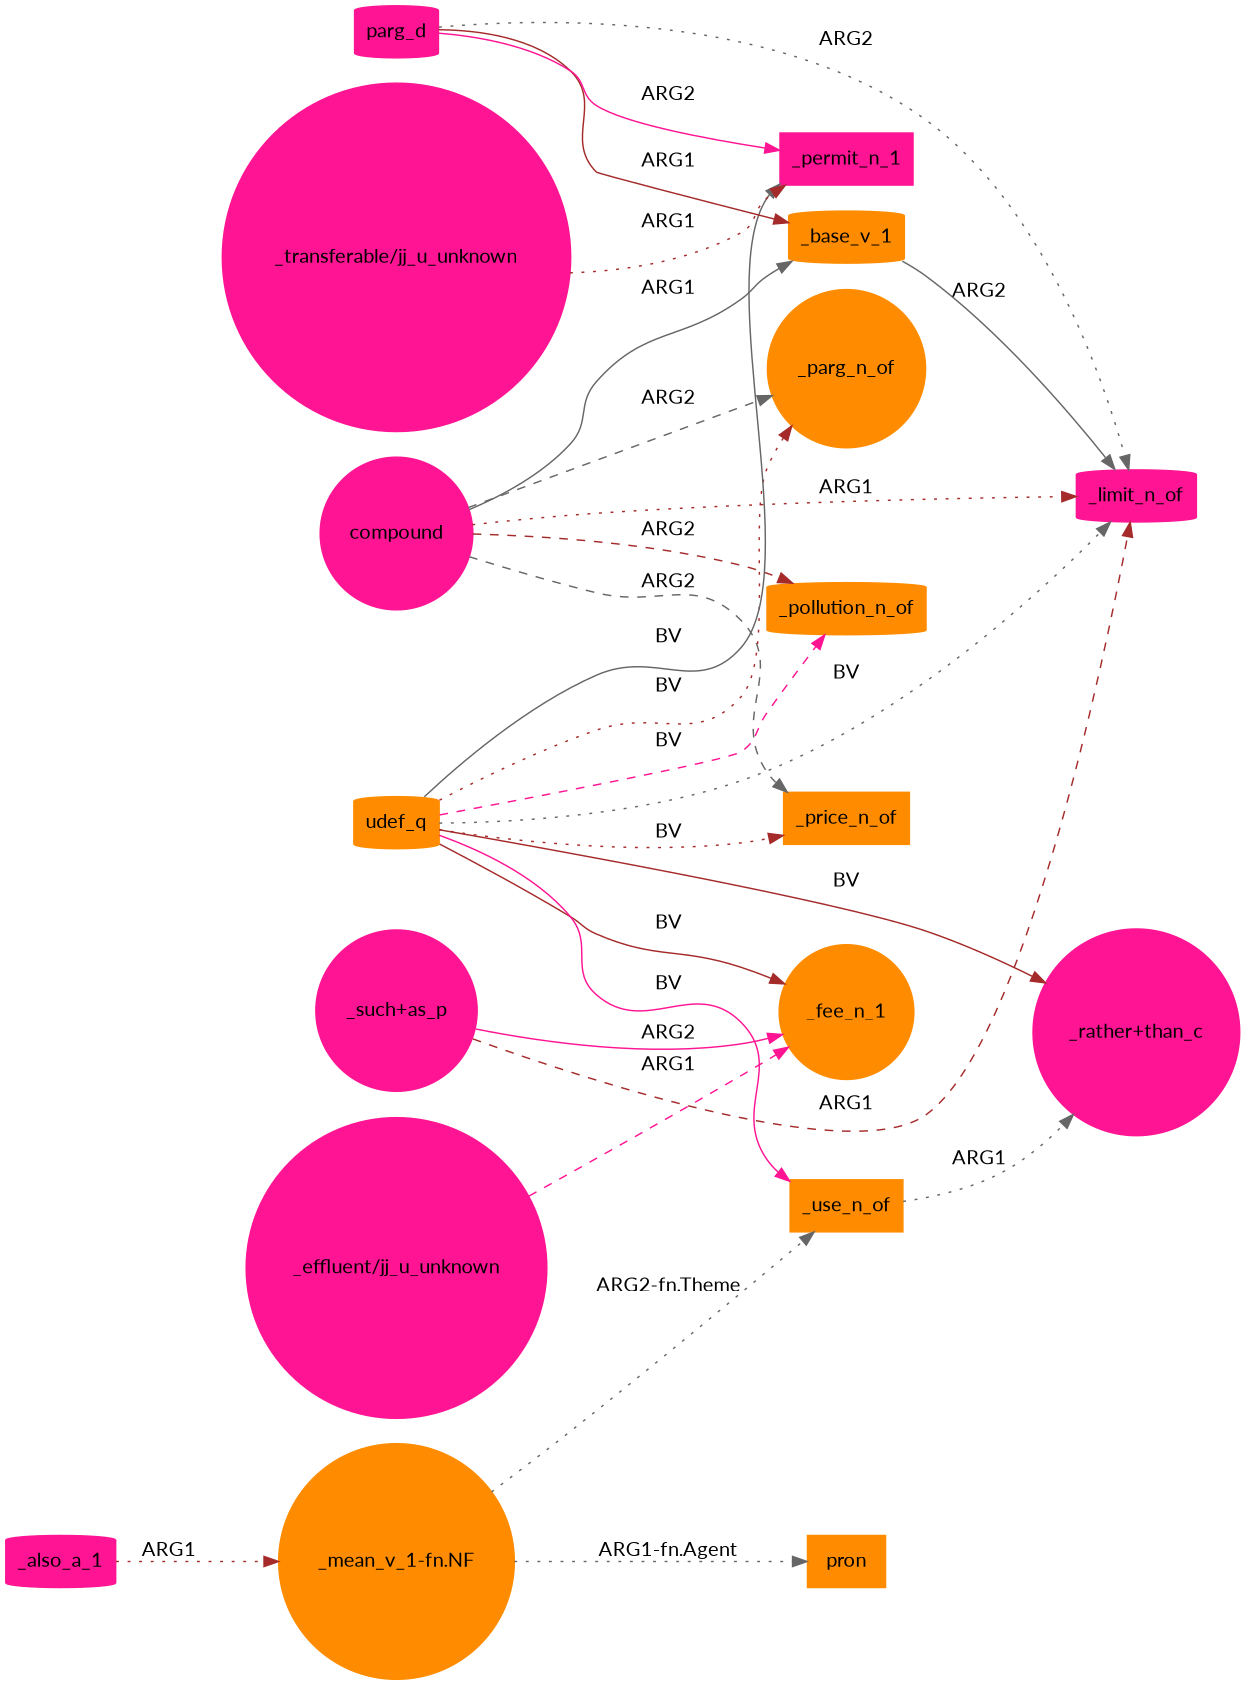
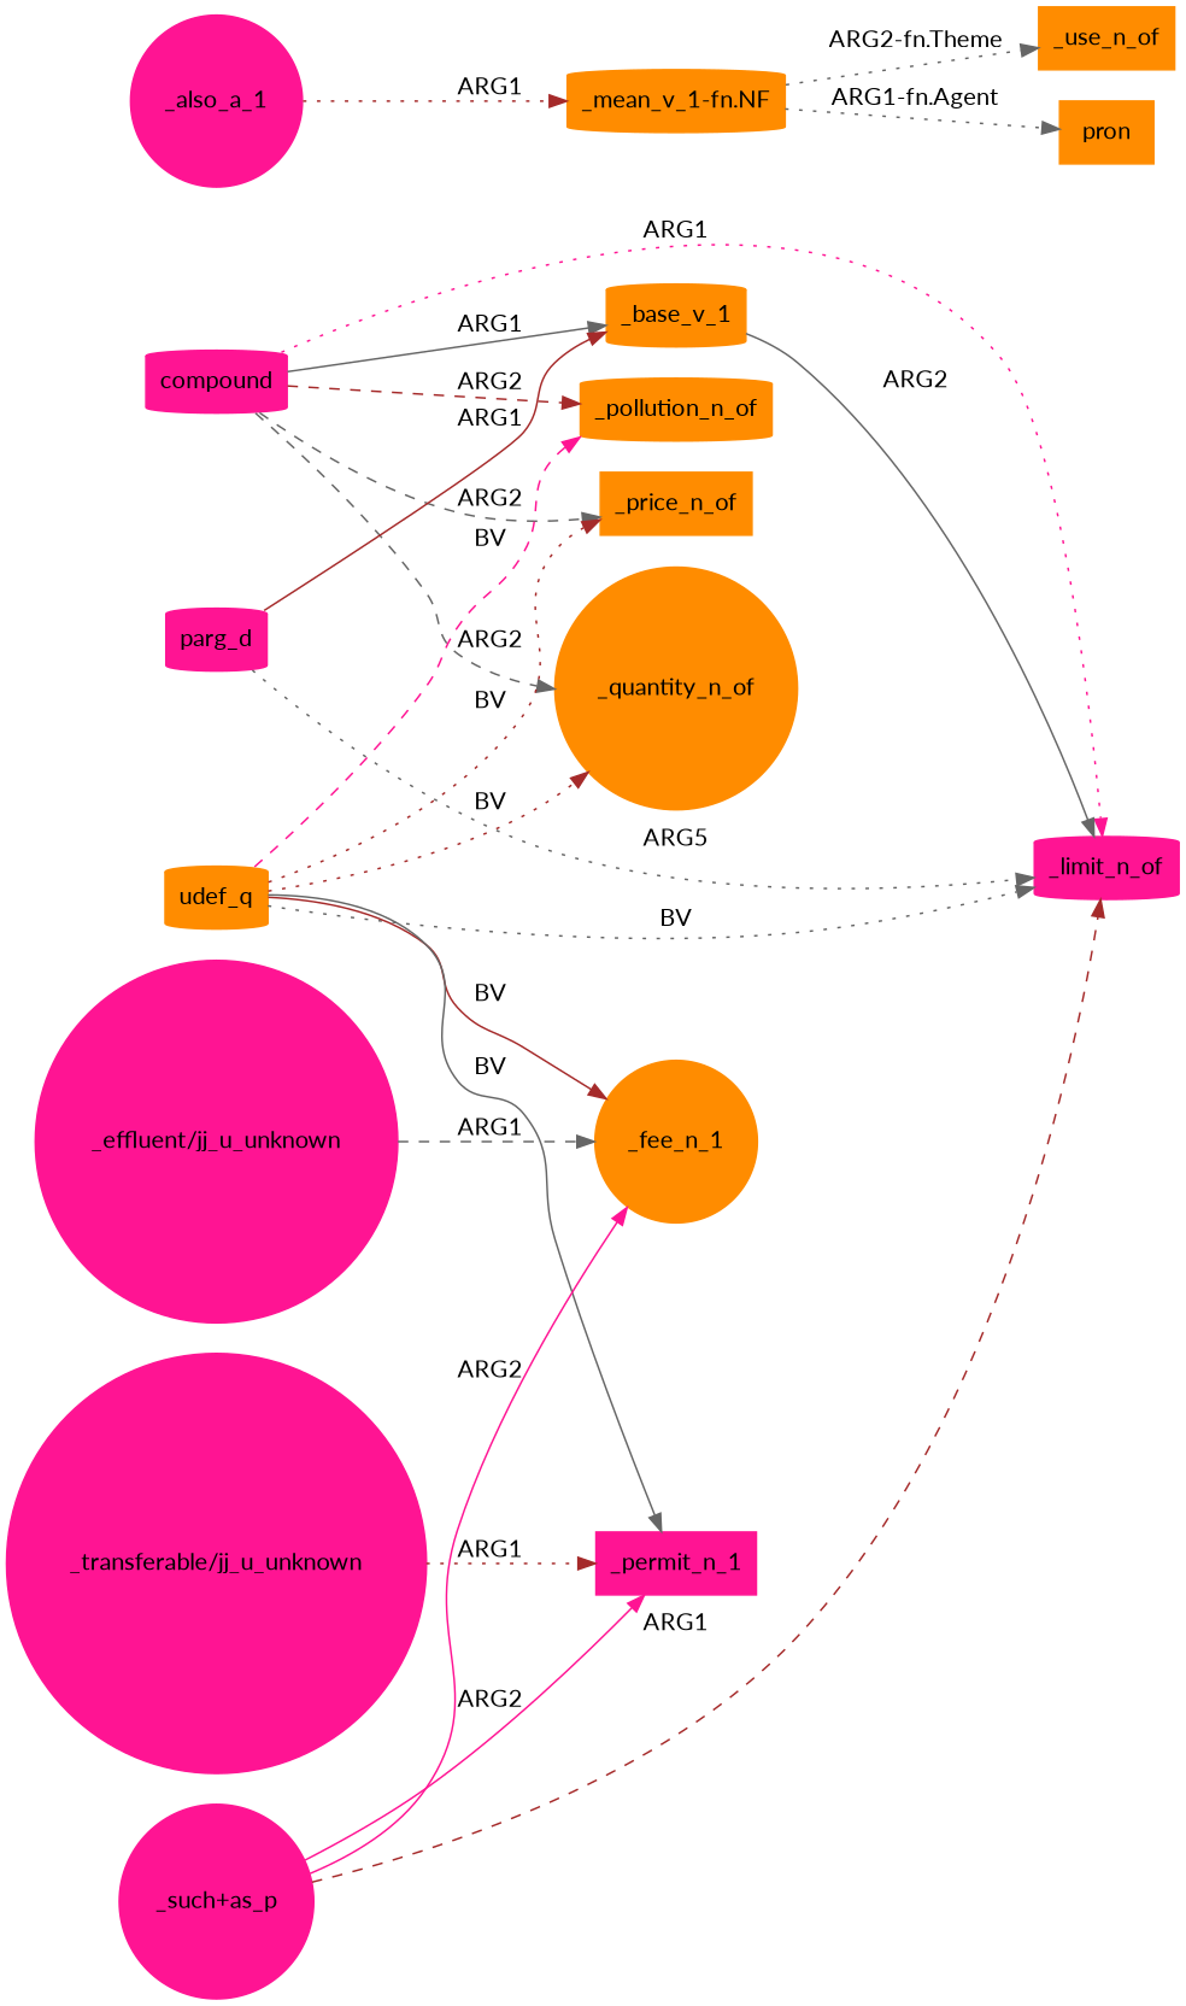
  digraph {
    fontname=Lato
    rankdir=LR
    node [color=darkorange fontname=Lato shape=circle style=filled]
    edge [color=gray40 fontname=Lato style=dotted]
    _price_n_of [shape=box]
-   compound [color=deeppink]
+   compound [color=deeppink shape=cylinder]
    _base_v_1 [shape=cylinder]
    _limit_n_of [color=deeppink shape=cylinder]
-   _quantity_n_of [label=_parg_n_of]
+   _quantity_n_of
    _pollution_n_of [shape=cylinder]
    udef_q [shape=cylinder]
    _fee_n_1
    _use_n_of [shape=box]
    _permit_n_1 [color=deeppink shape=box]
-   "_rather+than_c" [color=deeppink]
    "_such+as_p" [color=deeppink]
    pron [shape=box]
    "_transferable/jj_u_unknown" [color=deeppink]
-   _also_a_1 [color=deeppink shape=cylinder]
-   "_mean_v_1-fn.NF"
+   _also_a_1 [color=deeppink]
+   "_mean_v_1-fn.NF" [shape=cylinder]
    parg_d [color=deeppink shape=cylinder]
    "_effluent/jj_u_unknown" [color=deeppink]
    compound -> _price_n_of [label=ARG2 style=dashed]
    compound -> _base_v_1 [label=ARG1 style=solid]
-   compound -> _limit_n_of [color=brown label=ARG1]
+   compound -> _limit_n_of [color=deeppink label=ARG1]
    compound -> _quantity_n_of [label=ARG2 style=dashed]
    compound -> _pollution_n_of [color=brown label=ARG2 style=dashed]
    _base_v_1 -> _limit_n_of [label=ARG2 style=solid]
    udef_q -> _price_n_of [color=brown label=BV]
    udef_q -> _limit_n_of [label=BV]
    udef_q -> _quantity_n_of [color=brown label=BV]
    udef_q -> _pollution_n_of [color=deeppink label=BV style=dashed]
    udef_q -> _fee_n_1 [color=brown label=BV style=solid]
-   udef_q -> _use_n_of [color=deeppink label=BV style=solid]
    udef_q -> _permit_n_1 [label=BV style=solid]
-   udef_q -> "_rather+than_c" [color=brown label=BV style=solid]
-   _use_n_of -> "_rather+than_c" [label=ARG1]
    "_such+as_p" -> _limit_n_of [color=brown label=ARG1 style=dashed]
    "_such+as_p" -> _fee_n_1 [color=deeppink label=ARG2 style=solid]
-   parg_d -> _permit_n_1 [color=deeppink label=ARG2 style=solid]
+   "_such+as_p" -> _permit_n_1 [color=deeppink label=ARG2 style=solid]
    "_transferable/jj_u_unknown" -> _permit_n_1 [color=brown label=ARG1]
    _also_a_1 -> "_mean_v_1-fn.NF" [color=brown label=ARG1]
    "_mean_v_1-fn.NF" -> _use_n_of [label="ARG2-fn.Theme"]
    "_mean_v_1-fn.NF" -> pron [label="ARG1-fn.Agent"]
    parg_d -> _base_v_1 [color=brown label=ARG1 style=solid]
-   parg_d -> _limit_n_of [label=ARG2]
-   "_effluent/jj_u_unknown" -> _fee_n_1 [color=deeppink label=ARG1 style=dashed]
+   parg_d -> _limit_n_of [label=ARG5]
+   "_effluent/jj_u_unknown" -> _fee_n_1 [label=ARG1 style=dashed]
  }
